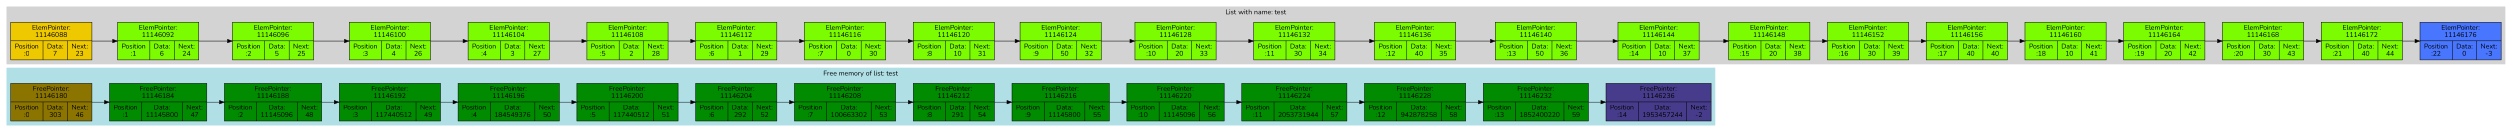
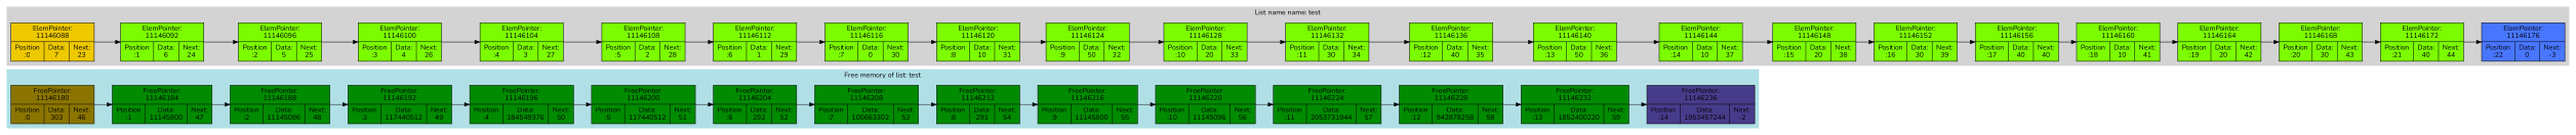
  digraph {
    rankdir=LR
    fontname=Nunito
    node [fillcolor=lawngreen shape=record style=filled fontname=Nunito]
    edge [fontname=Nunito]
    n1 [fillcolor=gold4 label="FreePointer:\n11146180 | {Position\n:0 | Data:\n303 | Next:\n46}"]
    n2 [fillcolor=green4 label="FreePointer:\n11146184 | {Position\n:1 | Data:\n11145800 | Next:\n47}"]
    n3 [fillcolor=green4 label="FreePointer:\n11146188 | {Position\n:2 | Data:\n11145096 | Next:\n48}"]
    n4 [fillcolor=green4 label="FreePointer:\n11146192 | {Position\n:3 | Data:\n117440512 | Next:\n49}"]
    n5 [fillcolor=green4 label="FreePointer:\n11146196 | {Position\n:4 | Data:\n184549376 | Next:\n50}"]
    n6 [fillcolor=green4 label="FreePointer:\n11146200 | {Position\n:5 | Data:\n117440512 | Next:\n51}"]
    n7 [fillcolor=green4 label="FreePointer:\n11146204 | {Position\n:6 | Data:\n292 | Next:\n52}"]
    n8 [fillcolor=green4 label="FreePointer:\n11146208 | {Position\n:7 | Data:\n100663302 | Next:\n53}"]
    n9 [fillcolor=green4 label="FreePointer:\n11146212 | {Position\n:8 | Data:\n291 | Next:\n54}"]
    n10 [fillcolor=green4 label="FreePointer:\n11146216 | {Position\n:9 | Data:\n11145800 | Next:\n55}"]
    n11 [fillcolor=green4 label="FreePointer:\n11146220 | {Position\n:10 | Data:\n11145096 | Next:\n56}"]
    n12 [fillcolor=green4 label="FreePointer:\n11146224 | {Position\n:11 | Data:\n2053731944 | Next:\n57}"]
    n13 [fillcolor=green4 label="FreePointer:\n11146228 | {Position\n:12 | Data:\n942878258 | Next:\n58}"]
    n14 [fillcolor=green4 label="FreePointer:\n11146232 | {Position\n:13 | Data:\n1852400220 | Next:\n59}"]
    n15 [fillcolor=slateblue4 label="FreePointer:\n11146236 | {Position\n:14 | Data:\n1953457244 | Next:\n-2}"]
    n16 [fillcolor=gold2 label="ElemPointer:\n11146088 | {Position\n:0 | Data:\n7 | Next:\n23}"]
    n17 [label="ElemPointer:\n11146092 | {Position\n:1 | Data:\n6 | Next:\n24}"]
    n18 [label="ElemPointer:\n11146096 | {Position\n:2 | Data:\n5 | Next:\n25}"]
    n19 [label="ElemPointer:\n11146100 | {Position\n:3 | Data:\n4 | Next:\n26}"]
    n20 [label="ElemPointer:\n11146104 | {Position\n:4 | Data:\n3 | Next:\n27}"]
    n21 [label="ElemPointer:\n11146108 | {Position\n:5 | Data:\n2 | Next:\n28}"]
    n22 [label="ElemPointer:\n11146112 | {Position\n:6 | Data:\n1 | Next:\n29}"]
    n23 [label="ElemPointer:\n11146116 | {Position\n:7 | Data:\n0 | Next:\n30}"]
    n24 [label="ElemPointer:\n11146120 | {Position\n:8 | Data:\n10 | Next:\n31}"]
    n25 [label="ElemPointer:\n11146124 | {Position\n:9 | Data:\n50 | Next:\n32}"]
    n26 [label="ElemPointer:\n11146128 | {Position\n:10 | Data:\n20 | Next:\n33}"]
    n27 [label="ElemPointer:\n11146132 | {Position\n:11 | Data:\n30 | Next:\n34}"]
    n28 [label="ElemPointer:\n11146136 | {Position\n:12 | Data:\n40 | Next:\n35}"]
    n29 [label="ElemPointer:\n11146140 | {Position\n:13 | Data:\n50 | Next:\n36}"]
    n30 [label="ElemPointer:\n11146144 | {Position\n:14 | Data:\n10 | Next:\n37}"]
    n31 [label="ElemPointer:\n11146148 | {Position\n:15 | Data:\n20 | Next:\n38}"]
    n32 [label="ElemPointer:\n11146152 | {Position\n:16 | Data:\n30 | Next:\n39}"]
    n33 [label="ElemPointer:\n11146156 | {Position\n:17 | Data:\n40 | Next:\n40}"]
    n34 [label="ElemPointer:\n11146160 | {Position\n:18 | Data:\n10 | Next:\n41}"]
    n35 [label="ElemPointer:\n11146164 | {Position\n:19 | Data:\n20 | Next:\n42}"]
    n36 [label="ElemPointer:\n11146168 | {Position\n:20 | Data:\n30 | Next:\n43}"]
    n37 [label="ElemPointer:\n11146172 | {Position\n:21 | Data:\n40 | Next:\n44}"]
    n38 [fillcolor=royalblue1 label="ElemPointer:\n11146176 | {Position\n:22 | Data:\n0 | Next:\n-3}"]
    subgraph cluster_1 {
      color=powderblue
      label="Free memory of list: test"
      style=filled
      n1
      n2
      n3
      n4
      n5
      n6
      n7
      n8
      n9
      n10
      n11
      n12
      n13
      n14
      n15
    }
    subgraph cluster_2 {
      color=lightgrey
-     label="List with name: test"
+     label="List name name: test"
      style=filled
      n16
      n17
      n18
      n19
      n20
      n21
      n22
      n23
      n24
      n25
      n26
      n27
      n28
      n29
      n30
      n31
      n32
      n33
      n34
      n35
      n36
      n37
      n38
    }
    n1 -> n2
    n2 -> n3
    n3 -> n4
    n4 -> n5
    n5 -> n6
    n6 -> n7
    n7 -> n8
    n8 -> n9
    n9 -> n10
    n10 -> n11
    n11 -> n12
    n12 -> n13
    n13 -> n14
    n14 -> n15
    n16 -> n17
    n17 -> n18
    n18 -> n19
    n19 -> n20
    n20 -> n21
    n21 -> n22
    n22 -> n23
    n23 -> n24
    n24 -> n25
    n25 -> n26
    n26 -> n27
    n27 -> n28
    n28 -> n29
    n29 -> n30
    n30 -> n31
    n31 -> n32
    n32 -> n33
    n33 -> n34
    n34 -> n35
    n35 -> n36
    n36 -> n37
    n37 -> n38
  }
